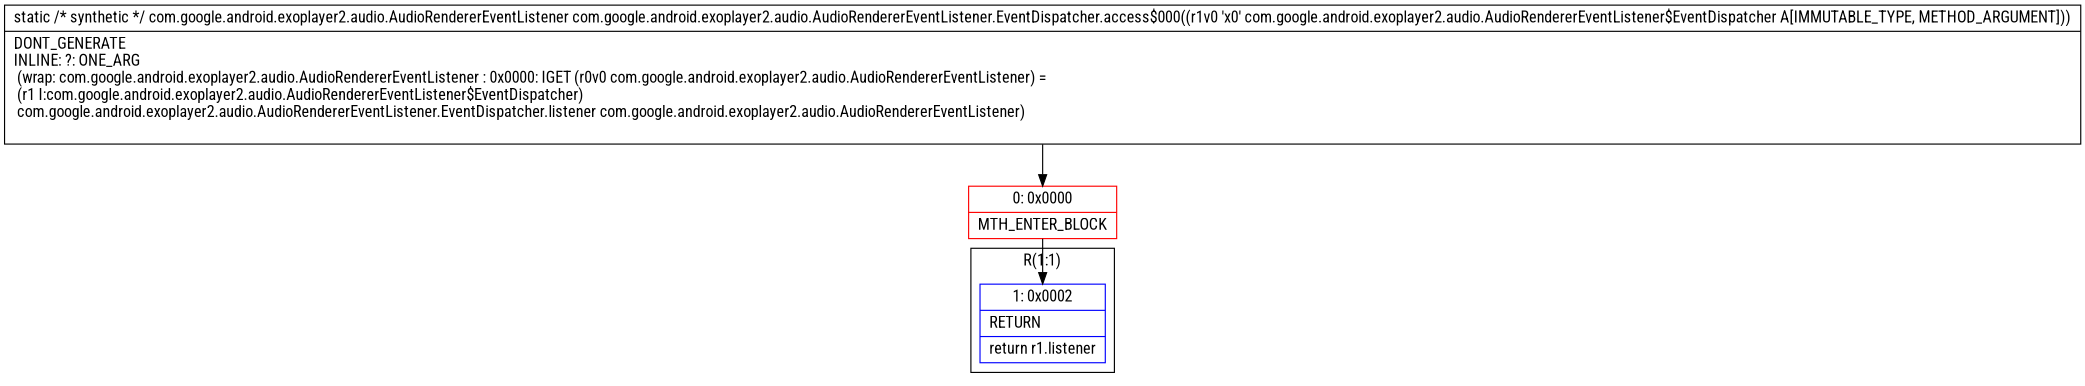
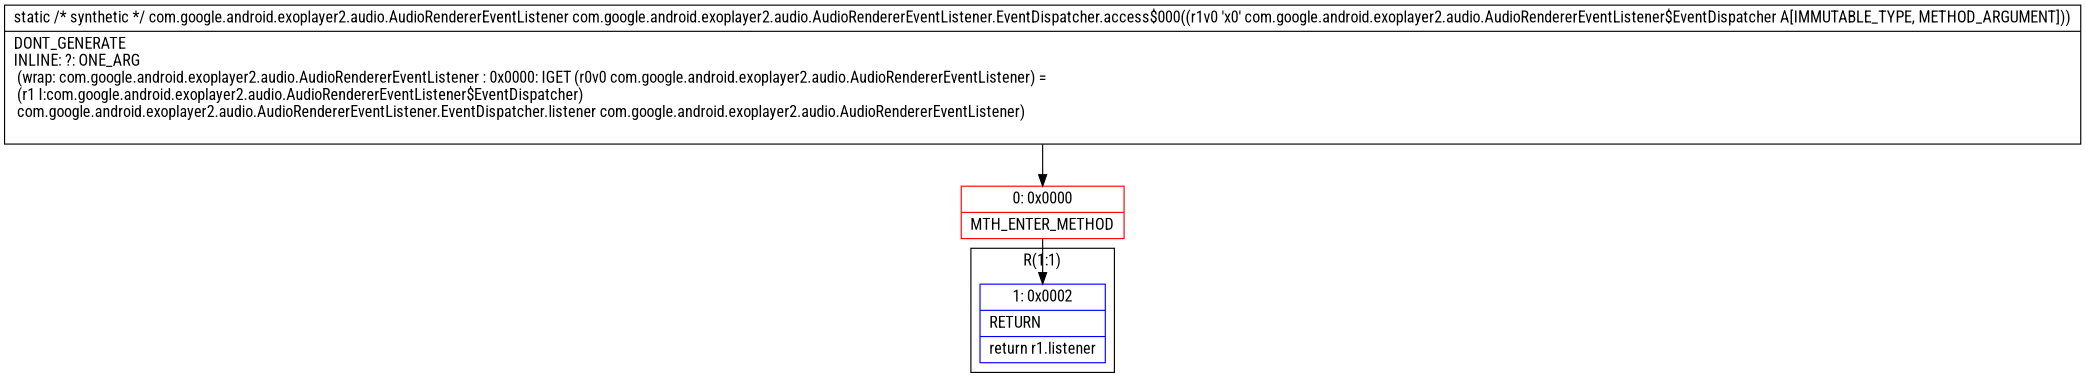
  digraph {
    fontname="Roboto Condensed"
    node [shape=record fontname="Roboto Condensed"]
    edge [fontname="Roboto Condensed"]
    n1 [color=blue label="{1\:\ 0x0002|RETURN\l|return r1.listener\l}"]
-   n2 [color=red label="{0\:\ 0x0000|MTH_ENTER_BLOCK\l}"]
+   n2 [color=red label="{0\:\ 0x0000|MTH_ENTER_METHOD\l}"]
    n3 [label="{static \/* synthetic *\/ com.google.android.exoplayer2.audio.AudioRendererEventListener com.google.android.exoplayer2.audio.AudioRendererEventListener.EventDispatcher.access$000((r1v0 'x0' com.google.android.exoplayer2.audio.AudioRendererEventListener$EventDispatcher A[IMMUTABLE_TYPE, METHOD_ARGUMENT]))  | DONT_GENERATE\lINLINE: ?: ONE_ARG  \l  (wrap: com.google.android.exoplayer2.audio.AudioRendererEventListener : 0x0000: IGET  (r0v0 com.google.android.exoplayer2.audio.AudioRendererEventListener) = \l  (r1 I:com.google.android.exoplayer2.audio.AudioRendererEventListener$EventDispatcher)\l com.google.android.exoplayer2.audio.AudioRendererEventListener.EventDispatcher.listener com.google.android.exoplayer2.audio.AudioRendererEventListener)\l\l}"]
    subgraph cluster_1 {
      label="R(1:1)"
      n1
    }
    n2 -> n1
    n3 -> n2
  }
